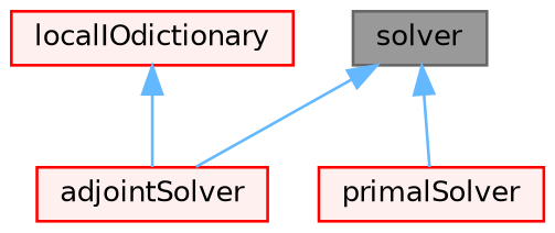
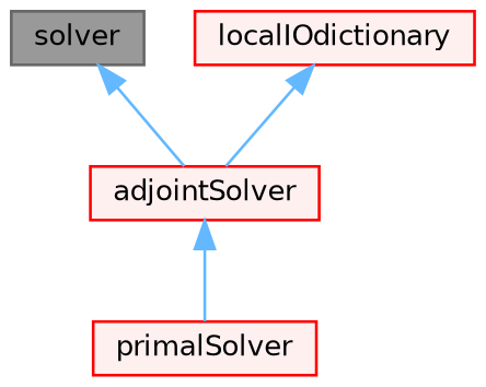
  digraph {
    node [color=red fillcolor="#FFF0F0" fontname=Helvetica fontsize=10 shape=box style=filled]
    edge [color=steelblue1 dir=back fontname=Helvetica fontsize=10 labelfontname=Helvetica labelfontsize=10 style=solid]
    n1 [color=gray40 fillcolor=grey60 fontcolor=black height=0.2 label=solver width=0.4]
    n2 [height=0.2 label=adjointSolver width=0.4]
    n3 [height=0.2 label=primalSolver width=0.4]
    n4 [height=0.2 label=localIOdictionary width=0.4]
    n1 -> n2
-   n1 -> n3
+   n2 -> n3
    n4 -> n2
  }
